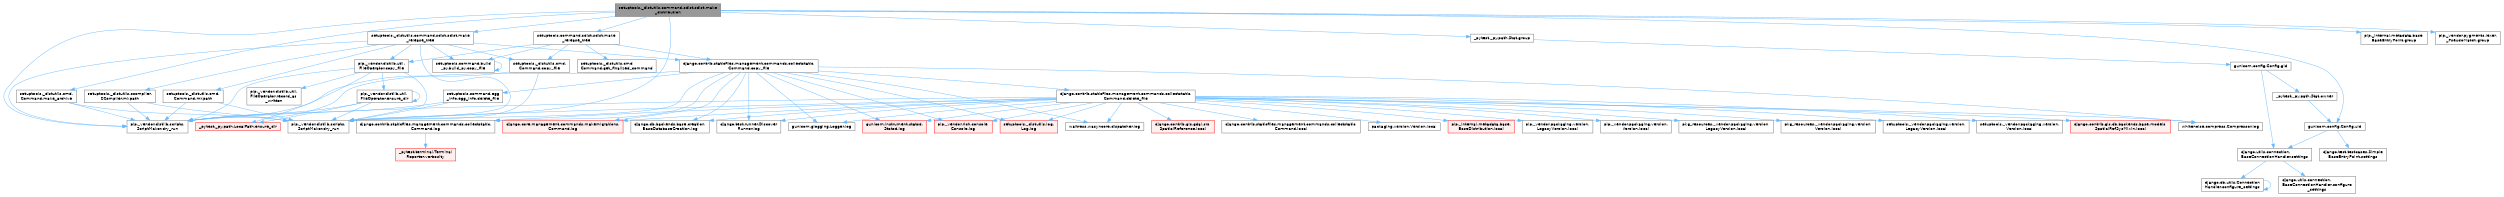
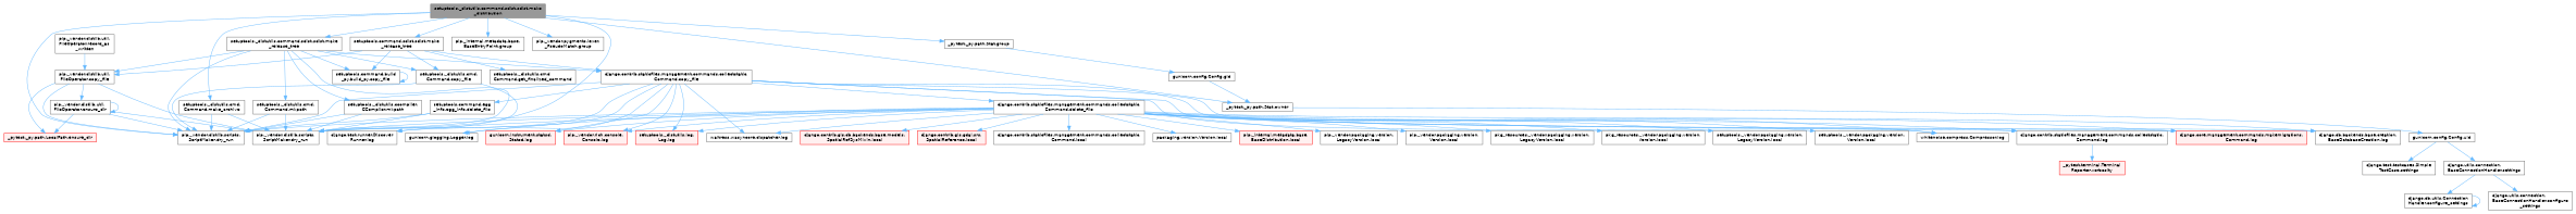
  digraph {
    rankdir=TB
    node [color=grey40 fillcolor=white fontname=Helvetica fontsize=10 shape=box style=filled]
    edge [color=steelblue1 fontname=Helvetica fontsize=10 labelfontname=Helvetica labelfontsize=10 style=solid]
    n1 [color=gray40 fillcolor=grey60 fontcolor=black height=0.2 label="setuptools._distutils.command.sdist.sdist.make\l_distribution" width=0.4]
    n2 [height=0.2 label="pip._vendor.distlib.scripts.\lScriptMaker.dry_run" width=0.4]
    n3 [height=0.2 label="pip._vendor.distlib.scripts.\lScriptMaker.dry_run" width=0.4]
    n4 [height=0.2 label="_pytest._py.path.Stat.group" width=0.4]
    n5 [height=0.2 label="pip._internal.metadata.base.\lBaseEntryPoint.group" width=0.4]
    n6 [height=0.2 label="pip._vendor.pygments.lexer.\l_PseudoMatch.group" width=0.4]
    n7 [height=0.2 label="setuptools._distutils.cmd.\lCommand.make_archive" width=0.4]
    n8 [height=0.2 label="setuptools._distutils.command.sdist.sdist.make\l_release_tree" width=0.4]
    n9 [height=0.2 label="setuptools.command.sdist.sdist.make\l_release_tree" width=0.4]
    n10 [height=0.2 label="_pytest._py.path.Stat.owner" width=0.4]
    n11 [height=0.2 label="gunicorn.config.Config.gid" width=0.4]
    n12 [height=0.2 label="django.contrib.staticfiles.management.commands.collectstatic.\lCommand.copy_file" width=0.4]
    n13 [height=0.2 label="pip._vendor.distlib.util.\lFileOperator.copy_file" width=0.4]
    n14 [height=0.2 label="setuptools._distutils.cmd.\lCommand.copy_file" width=0.4]
    n15 [height=0.2 label="setuptools.command.build\l_py.build_py.copy_file" width=0.4]
    n16 [height=0.2 label="setuptools._distutils.ccompiler.\lCCompiler.mkpath" width=0.4]
    n17 [height=0.2 label="setuptools._distutils.cmd.\lCommand.mkpath" width=0.4]
    n18 [height=0.2 label="setuptools._distutils.cmd.\lCommand.get_finalized_command" width=0.4]
    n19 [height=0.2 label="gunicorn.config.Config.uid" width=0.4]
    n20 [height=0.2 label="django.utils.connection.\lBaseConnectionHandler.settings" width=0.4]
-   n21 [height=0.2 label="django.test.testcases.Simple\lBaseEntryPoint.settings" width=0.4]
+   n21 [height=0.2 label="django.test.testcases.Simple\lTestCase.settings" width=0.4]
    n22 [height=0.2 label="django.db.utils.Connection\lHandler.configure_settings" width=0.4]
    n23 [height=0.2 label="django.utils.connection.\lBaseConnectionHandler.configure\l_settings" width=0.4]
    n24 [height=0.2 label="django.contrib.staticfiles.management.commands.collectstatic.\lCommand.delete_file" width=0.4]
    n25 [height=0.2 label="django.contrib.staticfiles.management.commands.collectstatic.\lCommand.log" width=0.4]
    n26 [color=red fillcolor="#FFF0F0" height=0.2 label="django.core.management.commands.makemigrations.\lCommand.log" width=0.4]
    n27 [height=0.2 label="django.db.backends.base.creation.\lBaseDatabaseCreation.log" width=0.4]
    n28 [height=0.2 label="django.test.runner.Discover\lRunner.log" width=0.4]
    n29 [height=0.2 label="gunicorn.glogging.Logger.log" width=0.4]
    n30 [color=red fillcolor="#FFF0F0" height=0.2 label="gunicorn.instrument.statsd.\lStatsd.log" width=0.4]
    n31 [color=red fillcolor="#FFF0F0" height=0.2 label="pip._vendor.rich.console.\lConsole.log" width=0.4]
    n32 [color=red fillcolor="#FFF0F0" height=0.2 label="setuptools._distutils.log.\lLog.log" width=0.4]
    n33 [height=0.2 label="waitress.wasyncore.dispatcher.log" width=0.4]
    n34 [height=0.2 label="whitenoise.compress.Compressor.log" width=0.4]
    n35 [height=0.2 label="setuptools.command.egg\l_info.egg_info.delete_file" width=0.4]
    n36 [color=red fillcolor="#FFF0F0" height=0.2 label="_pytest._py.path.LocalPath.ensure_dir" width=0.4]
    n37 [height=0.2 label="pip._vendor.distlib.util.\lFileOperator.ensure_dir" width=0.4]
    n38 [height=0.2 label="pip._vendor.distlib.util.\lFileOperator.record_as\l_written" width=0.4]
    n39 [color=red fillcolor="#FFF0F0" height=0.2 label="django.contrib.gis.db.backends.base.models.\lSpatialRefSysMixin.local" width=0.4]
    n40 [color=red fillcolor="#FFF0F0" height=0.2 label="django.contrib.gis.gdal.srs.\lSpatialReference.local" width=0.4]
    n41 [height=0.2 label="django.contrib.staticfiles.management.commands.collectstatic.\lCommand.local" width=0.4]
    n42 [height=0.2 label="packaging.version.Version.local" width=0.4]
    n43 [color=red fillcolor="#FFF0F0" height=0.2 label="pip._internal.metadata.base.\lBaseDistribution.local" width=0.4]
    n44 [height=0.2 label="pip._vendor.packaging.version.\lLegacyVersion.local" width=0.4]
    n45 [height=0.2 label="pip._vendor.packaging.version.\lVersion.local" width=0.4]
    n46 [height=0.2 label="pkg_resources._vendor.packaging.version.\lLegacyVersion.local" width=0.4]
    n47 [height=0.2 label="pkg_resources._vendor.packaging.version.\lVersion.local" width=0.4]
    n48 [height=0.2 label="setuptools._vendor.packaging.version.\lLegacyVersion.local" width=0.4]
    n49 [height=0.2 label="setuptools._vendor.packaging.version.\lVersion.local" width=0.4]
    n50 [color=red fillcolor="#FFF0F0" height=0.2 label="_pytest.terminal.Terminal\lReporter.verbosity" width=0.4]
    n1 -> n2
    n1 -> n3
    n1 -> n4
    n1 -> n5
    n1 -> n6
    n1 -> n7
    n1 -> n8
    n1 -> n9
-   n1 -> n19
+   n1 -> n10
    n4 -> n11
    n7 -> n2
    n7 -> n3
    n8 -> n2
    n8 -> n3
    n8 -> n12
    n8 -> n13
    n8 -> n14
    n8 -> n15
    n8 -> n16
    n8 -> n17
    n9 -> n12
    n9 -> n13
    n9 -> n14
    n9 -> n15
    n9 -> n18
    n10 -> n19
    n11 -> n10
-   n11 -> n20
    n12 -> n2
    n12 -> n3
    n12 -> n24
    n12 -> n25
    n12 -> n26
    n12 -> n27
    n12 -> n28
    n12 -> n29
    n12 -> n30
    n12 -> n31
    n12 -> n32
    n12 -> n33
    n12 -> n34
    n12 -> n35
    n13 -> n2
    n13 -> n3
    n13 -> n36
    n13 -> n37
-   n13 -> n38
+   n38 -> n13
    n14 -> n2
    n14 -> n3
    n15 -> n15
    n16 -> n2
    n16 -> n3
    n17 -> n2
    n17 -> n3
    n19 -> n20
    n19 -> n21
    n20 -> n22
    n20 -> n23
    n22 -> n22
    n24 -> n2
    n24 -> n3
    n24 -> n25
    n24 -> n26
    n24 -> n27
    n24 -> n28
    n24 -> n29
    n24 -> n30
    n24 -> n31
    n24 -> n32
    n24 -> n33
    n24 -> n34
    n24 -> n39
    n24 -> n40
    n24 -> n41
    n24 -> n42
    n24 -> n43
    n24 -> n44
    n24 -> n45
    n24 -> n46
    n24 -> n47
    n24 -> n48
    n24 -> n49
    n25 -> n50
    n35 -> n2
    n35 -> n3
    n37 -> n2
    n37 -> n3
    n37 -> n36
    n37 -> n37
  }
